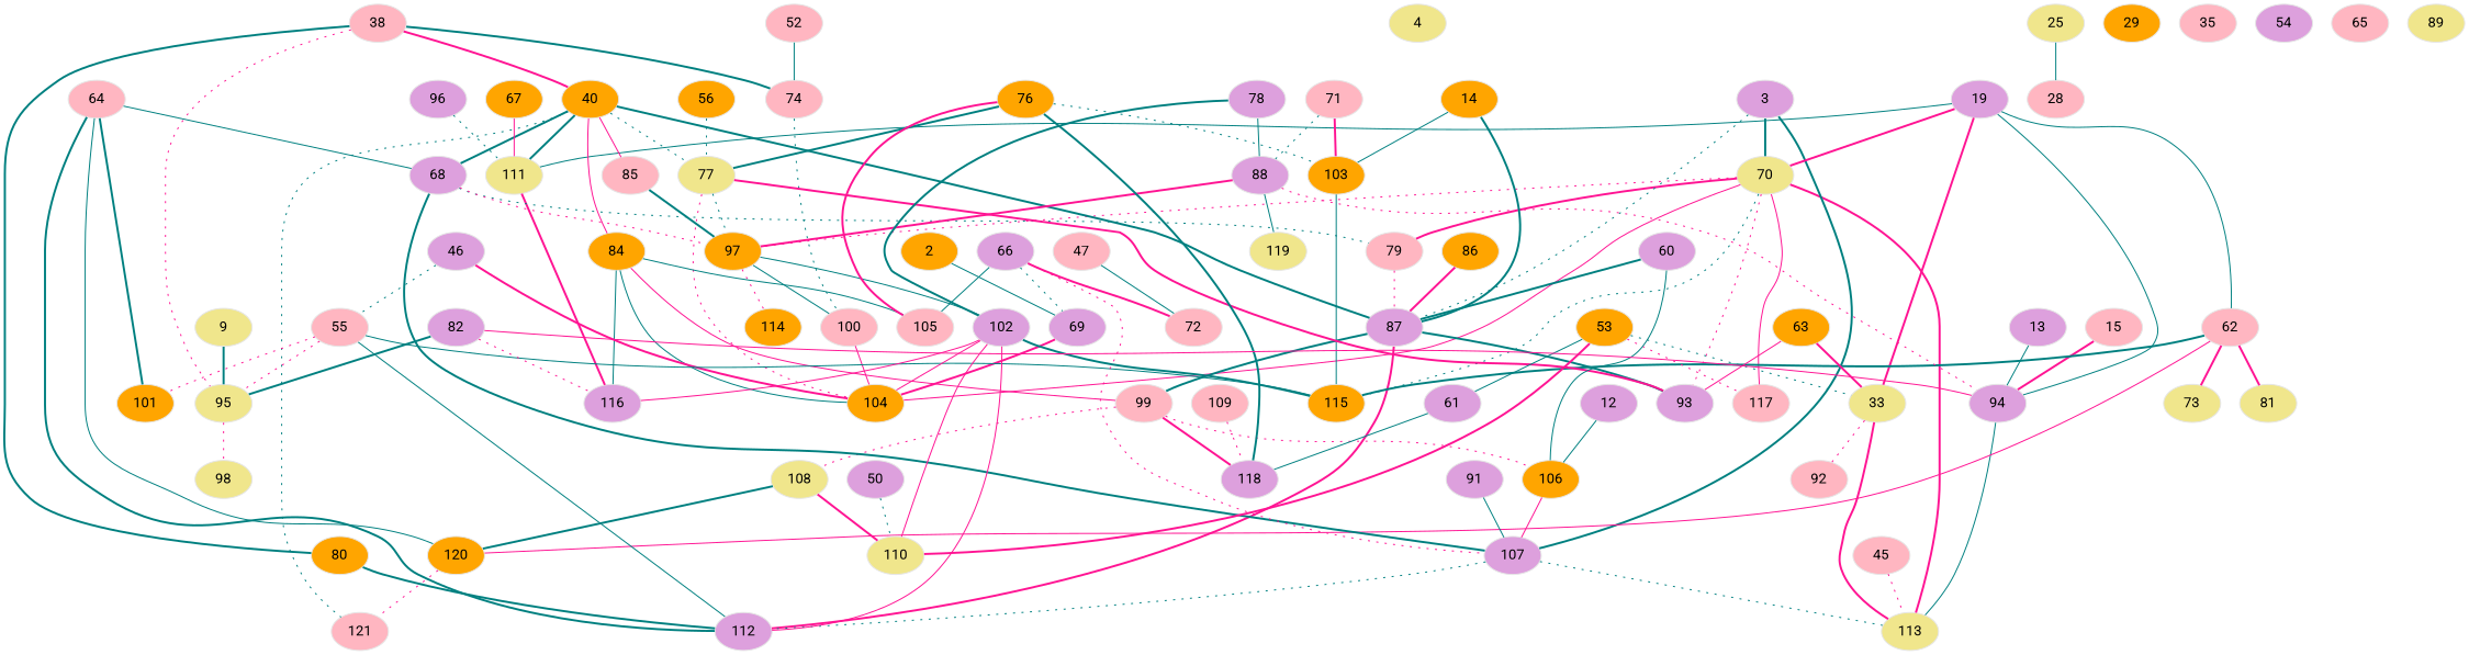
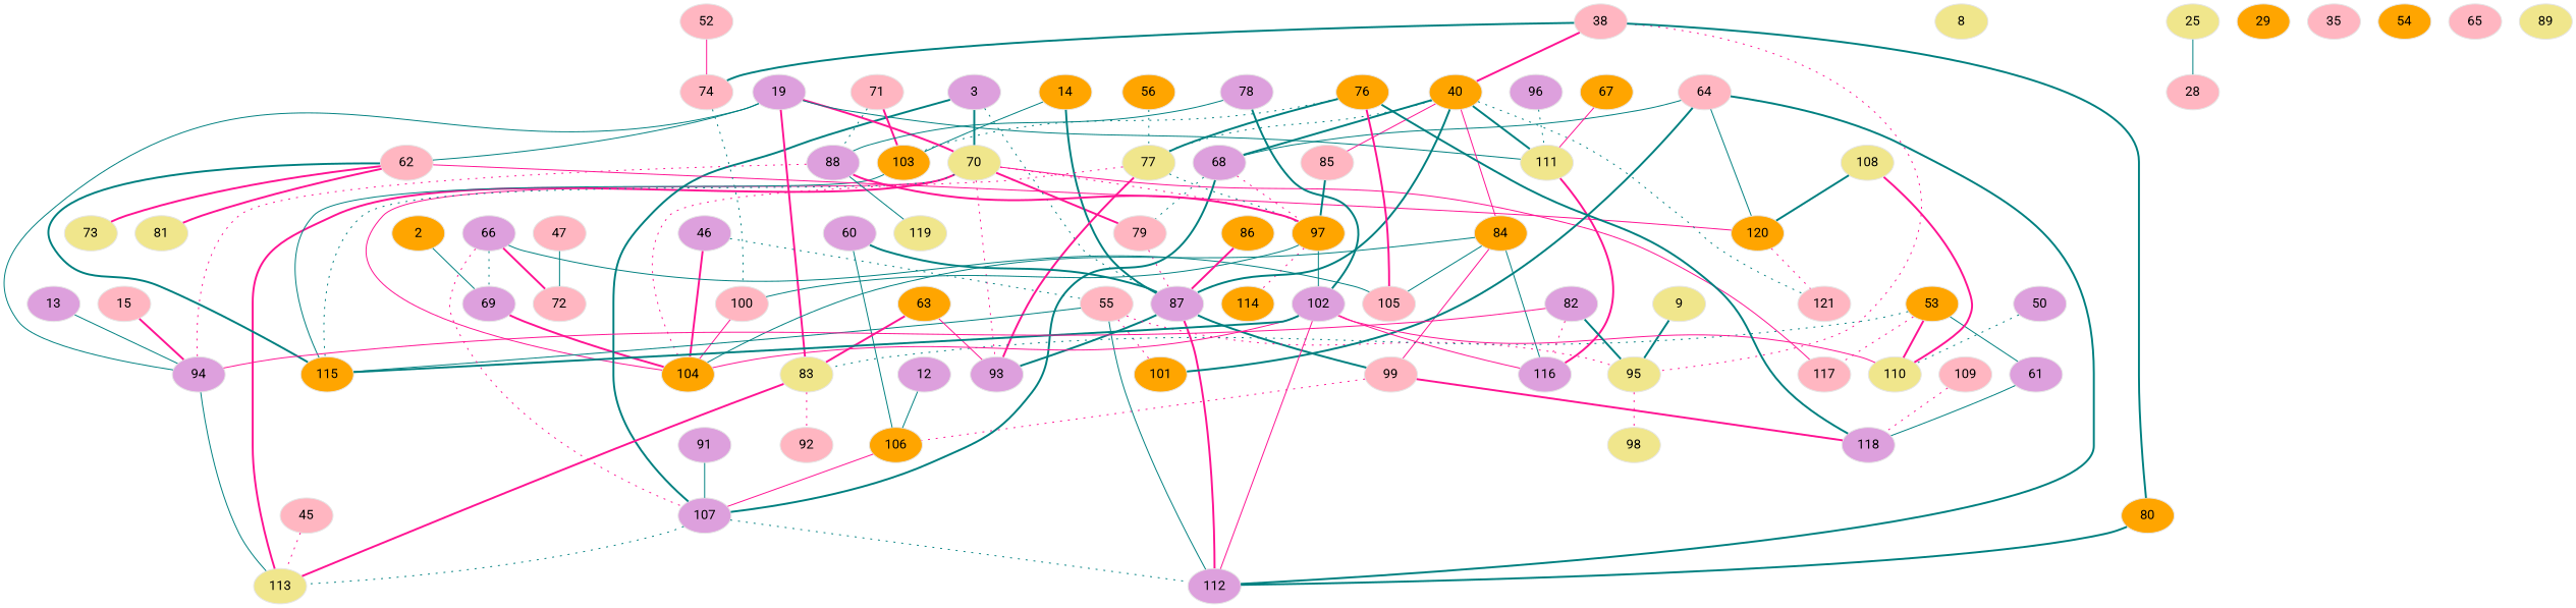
  graph {
    fontname=Roboto
    node [color=gray90 fillcolor=plum fontname=Roboto style=filled]
    edge [color=teal fontname=Roboto style=bold]
    69 [super="+58"]
    104 [fillcolor=orange super="+27+75+36"]
    2 [fillcolor=orange]
    70 [fillcolor=khaki super="+10+57"]
    113 [fillcolor=khaki super="+33"]
    117 [fillcolor=lightpink]
    115 [fillcolor=orange super="+51"]
    93 [super="+18"]
    79 [fillcolor=lightpink super="+31"]
    97 [fillcolor=orange super="+90"]
    3
    87 [super="+17"]
    107
    112 [super="+49"]
    99 [fillcolor=lightpink]
-   4 [fillcolor=khaki]
+   4 [fillcolor=khaki label=8]
    95 [fillcolor=khaki super="+11"]
    98 [fillcolor=khaki]
    9 [fillcolor=khaki]
    106 [fillcolor=orange]
    12
    94 [super="+1"]
    13
    14 [fillcolor=orange]
    103 [fillcolor=orange]
    15 [fillcolor=lightpink]
    19
    62 [fillcolor=lightpink]
-   83 [fillcolor=khaki super="+43" label=33]
+   83 [fillcolor=khaki super="+43"]
    111 [fillcolor=khaki super="+24"]
    73 [fillcolor=khaki]
    81 [fillcolor=khaki]
    120 [fillcolor=orange super="+20"]
    92 [fillcolor=lightpink]
    116
    25 [fillcolor=khaki]
    28 [fillcolor=lightpink]
    74 [fillcolor=lightpink]
    100 [fillcolor=lightpink]
    29 [fillcolor=orange]
    35 [fillcolor=lightpink]
    40 [fillcolor=orange super="+7+21+26"]
    68 [super="+8+37"]
    77 [fillcolor=khaki super="+22"]
    84 [fillcolor=orange]
    85 [fillcolor=lightpink]
    121 [fillcolor=lightpink]
    38 [fillcolor=lightpink]
    80 [fillcolor=orange]
    105 [fillcolor=lightpink]
    45 [fillcolor=lightpink]
    46 [super="+44"]
    55 [fillcolor=lightpink super="+41"]
    101 [fillcolor=orange]
    47 [fillcolor=lightpink]
    72 [fillcolor=lightpink]
    110 [fillcolor=khaki]
    50
    52 [fillcolor=lightpink]
    53 [fillcolor=orange super="+34"]
    61
    118 [super="+48"]
-   54
+   54 [fillcolor=orange]
    56 [fillcolor=orange]
    60
    63 [fillcolor=orange]
    64 [fillcolor=lightpink]
    65 [fillcolor=lightpink]
    66
    67 [fillcolor=orange]
    102 [super="+23"]
    114 [fillcolor=orange]
    88 [super="+32"]
    119 [fillcolor=khaki]
    71 [fillcolor=lightpink]
    76 [fillcolor=orange super="+59"]
    78
    82
    108 [fillcolor=khaki]
    86 [fillcolor=orange]
    89 [fillcolor=khaki]
    91
    96
    109 [fillcolor=lightpink]
    69 -- 104 [color=deeppink]
    2 -- 69 [style=solid]
    70 -- 104 [color=deeppink style=solid weight=2]
    70 -- 113 [color=deeppink weight=3]
    70 -- 117 [color=deeppink style=solid]
    70 -- 115 [style=dotted]
    70 -- 93 [color=deeppink style=dotted]
    70 -- 79 [color=deeppink]
    70 -- 97 [color=deeppink style=dotted]
    79 -- 87 [color=deeppink style=dotted]
    97 -- 100 [style=solid]
    97 -- 102 [style=solid]
    97 -- 114 [color=deeppink style=dotted]
    3 -- 70
    3 -- 87 [style=dotted]
    3 -- 107
    87 -- 93
    87 -- 112 [color=deeppink weight=2]
    87 -- 99
    107 -- 113 [style=dotted weight=2]
    107 -- 112 [style=dotted]
    99 -- 106 [color=deeppink style=dotted]
    99 -- 118 [color=deeppink]
-   99 -- 108 [color=deeppink style=dotted]
    95 -- 98 [color=deeppink style=dotted]
    9 -- 95
    106 -- 107 [color=deeppink style=solid]
    12 -- 106 [style=solid]
    94 -- 113 [style=solid weight=2]
    13 -- 94 [style=solid]
    14 -- 87
    14 -- 103 [style=solid]
    103 -- 115 [style=solid]
    15 -- 94 [color=deeppink]
    19 -- 70 [color=deeppink]
    19 -- 94 [style=solid]
    19 -- 62 [style=solid]
    19 -- 83 [color=deeppink]
    19 -- 111 [style=solid]
    62 -- 115
    62 -- 73 [color=deeppink]
    62 -- 81 [color=deeppink]
    62 -- 120 [color=deeppink style=solid weight=2]
    83 -- 113 [color=deeppink]
    83 -- 92 [color=deeppink style=dotted]
    111 -- 116 [color=deeppink]
    120 -- 121 [color=deeppink style=dotted]
    25 -- 28 [style=solid]
    74 -- 100 [style=dotted]
    100 -- 104 [color=deeppink style=solid]
    40 -- 87 [weight=2]
    40 -- 111
    40 -- 68
    40 -- 77 [style=dotted]
    40 -- 84 [color=deeppink style=solid]
    40 -- 85 [color=deeppink style=solid]
    40 -- 121 [style=dotted]
    68 -- 79 [style=dotted]
    68 -- 97 [color=deeppink style=dotted]
    68 -- 107
    77 -- 104 [color=deeppink style=dotted]
    77 -- 93 [color=deeppink]
    77 -- 97 [style=dotted]
    84 -- 104 [style=solid]
    84 -- 99 [color=deeppink style=solid]
    84 -- 116 [style=solid]
    84 -- 105 [style=solid]
    85 -- 97
    38 -- 95 [color=deeppink style=dotted]
    38 -- 74
    38 -- 40 [color=deeppink]
    38 -- 80
    80 -- 112
    45 -- 113 [color=deeppink style=dotted weight=2]
    46 -- 104 [color=deeppink]
    46 -- 55 [style=dotted]
    55 -- 115 [style=solid]
    55 -- 112 [style=solid weight=2]
    55 -- 95 [color=deeppink style=dotted]
    55 -- 101 [color=deeppink style=dotted]
    47 -- 72 [style=solid]
    50 -- 110 [style=dotted]
-   52 -- 74 [style=solid]
+   52 -- 74 [color=deeppink style=solid]
    53 -- 117 [color=deeppink style=dotted]
    53 -- 83 [style=dotted]
    53 -- 110 [color=deeppink]
    53 -- 61 [style=solid]
    61 -- 118 [style=solid]
    56 -- 77 [style=dotted]
    60 -- 87
    60 -- 106 [style=solid]
    63 -- 93 [color=deeppink style=solid]
    63 -- 83 [color=deeppink]
    64 -- 112
    64 -- 120 [style=solid]
    64 -- 68 [style=solid]
    64 -- 101
    66 -- 69 [style=dotted weight=2]
    66 -- 107 [color=deeppink style=dotted]
    66 -- 105 [style=solid]
    66 -- 72 [color=deeppink]
    67 -- 111 [color=deeppink style=solid]
    102 -- 104 [color=deeppink style=solid weight=2]
    102 -- 115
    102 -- 112 [color=deeppink style=solid]
    102 -- 116 [color=deeppink style=solid]
    102 -- 110 [color=deeppink style=solid]
    88 -- 97 [color=deeppink]
    88 -- 94 [color=deeppink style=dotted]
    88 -- 119 [style=solid]
    71 -- 103 [color=deeppink]
    71 -- 88 [style=dotted]
    76 -- 103 [style=dotted]
    76 -- 77
    76 -- 105 [color=deeppink]
    76 -- 118
    78 -- 102
    78 -- 88 [style=solid]
    82 -- 95
    82 -- 94 [color=deeppink style=solid]
    82 -- 116 [color=deeppink style=dotted]
    108 -- 120
    108 -- 110 [color=deeppink]
    86 -- 87 [color=deeppink]
    91 -- 107 [style=solid]
    96 -- 111 [style=dotted]
    109 -- 118 [color=deeppink style=dotted]
  }
